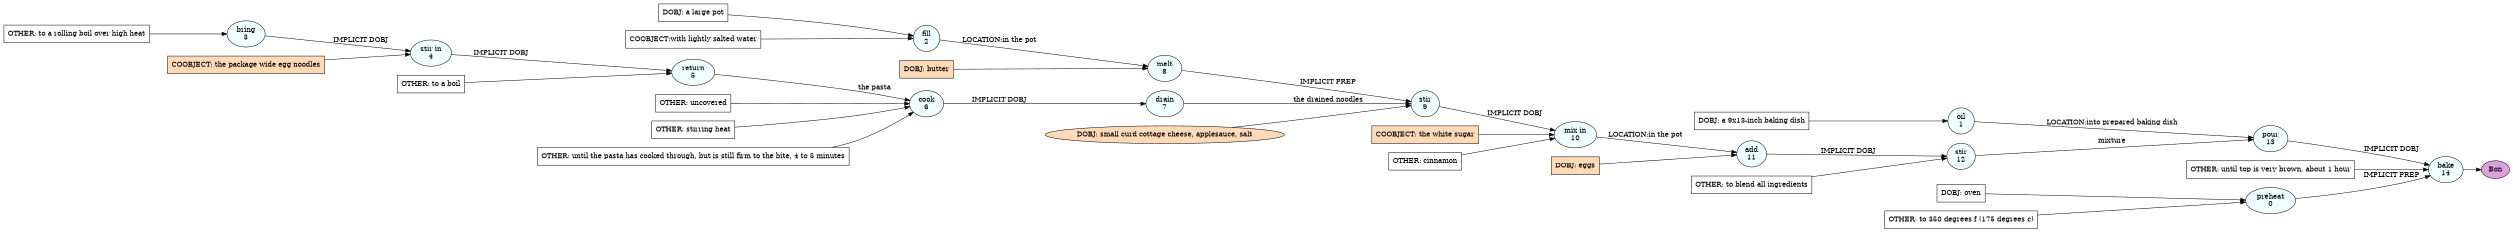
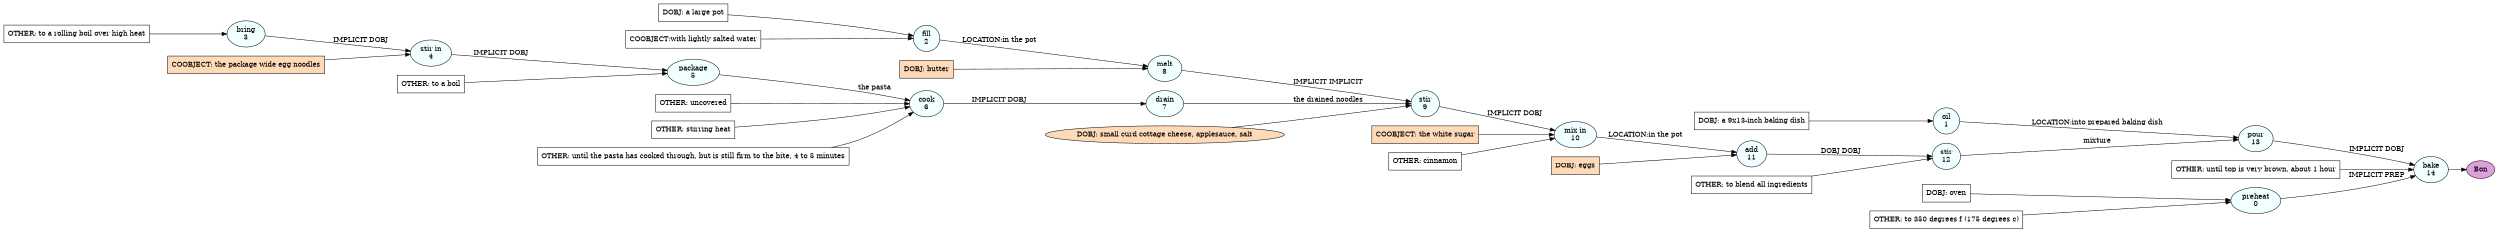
  digraph {
    rankdir=LR
    node [fillcolor=azure shape=box style=filled]
    n1 [label="preheat\n0" shape=oval]
    n2 [label="bake\n14" shape=oval]
    n3 [fillcolor=plum label=Bon shape=oval]
    n4 [label="oil\n1" shape=oval]
    n5 [label="pour\n13" shape=oval]
    n6 [label="fill\n2" shape=oval]
    n7 [label="melt\n8" shape=oval]
    n8 [label="stir\n9" shape=oval]
    n9 [label="bring\n3" shape=oval]
    n10 [label="stir in\n4" shape=oval]
-   n11 [label="return\n5" shape=oval]
+   n11 [label="package\n5" shape=oval]
    n12 [label="cook\n6" shape=oval]
    n13 [label="drain\n7" shape=oval]
    n14 [label="mix in\n10" shape=oval]
    n15 [label="add\n11" shape=oval]
    n16 [label="stir\n12" shape=oval]
    n17 [fillcolor=white label="DOBJ: oven"]
    n18 [fillcolor=white label="OTHER: to 350 degrees f (175 degrees c)"]
    n19 [fillcolor=white label="OTHER: to a rolling boil over high heat"]
    n20 [fillcolor=white label="DOBJ: a 9x13-inch baking dish"]
    n21 [fillcolor=white label="DOBJ: a large pot"]
    n22 [fillcolor=white label="COOBJECT:with lightly salted water"]
    n23 [fillcolor=peachpuff label="COOBJECT: the package wide egg noodles"]
    n24 [fillcolor=white label="OTHER: to a boil"]
    n25 [fillcolor=white label="OTHER: uncovered"]
    n26 [fillcolor=white label="OTHER: stirring heat"]
    n27 [fillcolor=white label="OTHER: until the pasta has cooked through, but is still firm to the bite, 4 to 5 minutes"]
    n28 [fillcolor=peachpuff label="DOBJ: butter"]
    n29 [fillcolor=peachpuff label="DOBJ: small curd cottage cheese, applesauce, salt" shape=ellipse]
    n30 [fillcolor=peachpuff label="COOBJECT: the white sugar"]
    n31 [fillcolor=white label="OTHER: cinnamon"]
    n32 [fillcolor=peachpuff label="DOBJ: eggs"]
    n33 [fillcolor=white label="OTHER: to blend all ingredients"]
    n34 [fillcolor=white label="OTHER: until top is very brown, about 1 hour"]
    n1 -> n2 [label="IMPLICIT PREP"]
    n2 -> n3
    n4 -> n5 [label="LOCATION:into prepared baking dish"]
    n5 -> n2 [label="IMPLICIT DOBJ"]
    n6 -> n7 [label="LOCATION:in the pot"]
-   n7 -> n8 [label="IMPLICIT PREP"]
+   n7 -> n8 [label="IMPLICIT IMPLICIT"]
    n8 -> n14 [label="IMPLICIT DOBJ"]
    n9 -> n10 [label="IMPLICIT DOBJ"]
    n10 -> n11 [label="IMPLICIT DOBJ"]
    n11 -> n12 [label="the pasta"]
    n12 -> n13 [label="IMPLICIT DOBJ"]
    n13 -> n8 [label="the drained noodles"]
    n14 -> n15 [label="LOCATION:in the pot"]
-   n15 -> n16 [label="IMPLICIT DOBJ"]
+   n15 -> n16 [label="DOBJ DOBJ"]
    n16 -> n5 [label=mixture]
    n17 -> n1
    n18 -> n1
    n19 -> n9
    n20 -> n4
    n21 -> n6
    n22 -> n6
    n23 -> n10
    n24 -> n11
    n25 -> n12
    n26 -> n12
    n27 -> n12
    n28 -> n7
    n29 -> n8
    n30 -> n14
    n31 -> n14
    n32 -> n15
    n33 -> n16
    n34 -> n2
  }
